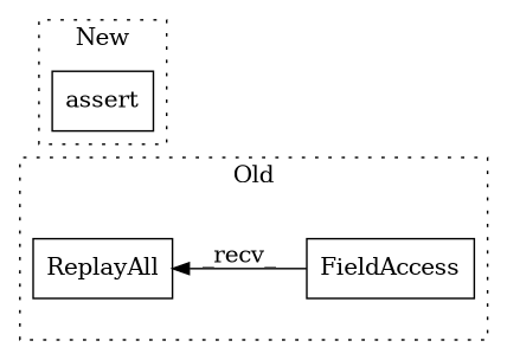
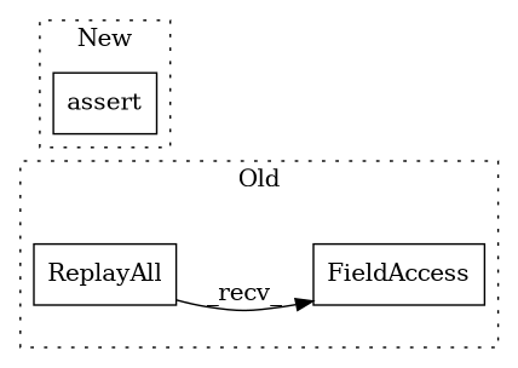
  digraph {
    rankdir=LR
    node [a=32 shape=box]
    n1 [l=11 label=ReplayAll s=6484]
    n2 [a=22 l=8 label=FieldAccess s=6475]
    n3 [l="24,1" label=assert s="7856,7905"]
    subgraph cluster_1 {
      label=Old
      style=dotted
      n1
      n2
    }
    subgraph cluster_2 {
      label=New
      style=dotted
      n3
    }
-   n2 -> n1 [label=_recv_]
+   n1 -> n2 [label=_recv_]
  }
